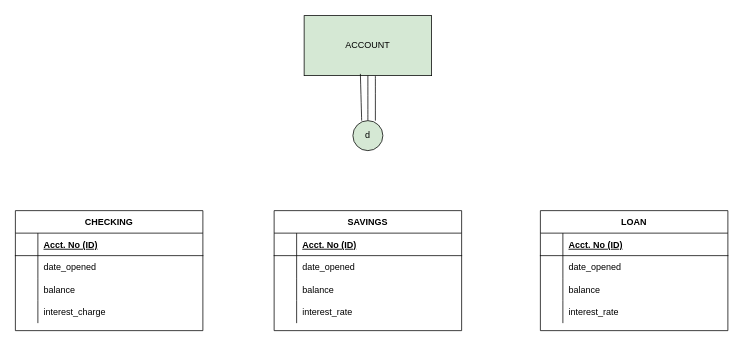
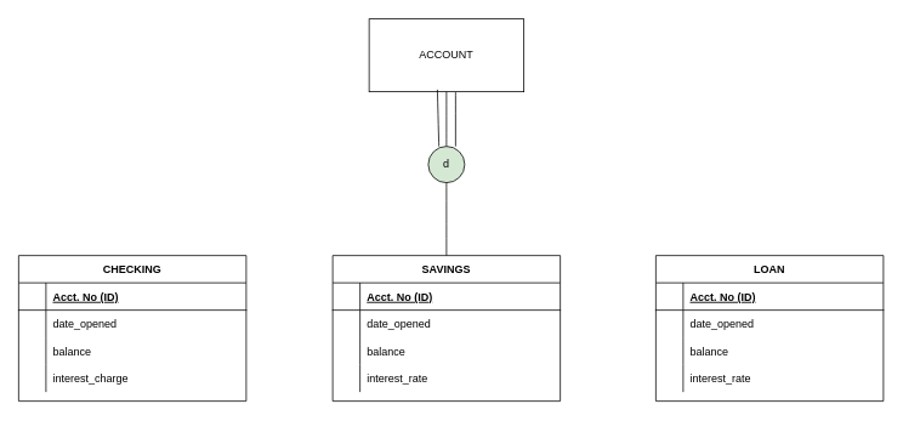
  <mxCell id="0" />
  <mxCell id="1" parent="0" />
  <mxCell id="2" value="CHECKING" style="shape=table;startSize=30;container=1;collapsible=1;childLayout=tableLayout;fixedRows=1;rowLines=0;fontStyle=1;align=center;resizeLast=1;" vertex="1" parent="1"><mxGeometry x="20" y="280" width="250" height="160" as="geometry" /></mxCell>
  <mxCell id="3" value="" style="shape=partialRectangle;collapsible=0;dropTarget=0;pointerEvents=0;fillColor=none;points=[[0,0.5],[1,0.5]];portConstraint=eastwest;top=0;left=0;right=0;bottom=1;" vertex="1" parent="2"><mxGeometry y="30" width="250" height="30" as="geometry" /></mxCell>
  <mxCell id="4" value="" style="shape=partialRectangle;overflow=hidden;connectable=0;fillColor=none;top=0;left=0;bottom=0;right=0;fontStyle=1;" vertex="1" parent="3"><mxGeometry width="30" height="30" as="geometry"><mxRectangle width="30" height="30" as="alternateBounds" /></mxGeometry></mxCell>
  <mxCell id="5" value="Acct. No (ID)" style="shape=partialRectangle;overflow=hidden;connectable=0;fillColor=none;top=0;left=0;bottom=0;right=0;align=left;spacingLeft=6;fontStyle=5;" vertex="1" parent="3"><mxGeometry x="30" width="220" height="30" as="geometry"><mxRectangle width="220" height="30" as="alternateBounds" /></mxGeometry></mxCell>
  <mxCell id="6" value="" style="shape=partialRectangle;collapsible=0;dropTarget=0;pointerEvents=0;fillColor=none;points=[[0,0.5],[1,0.5]];portConstraint=eastwest;top=0;left=0;right=0;bottom=0;" vertex="1" parent="2"><mxGeometry y="60" width="250" height="30" as="geometry" /></mxCell>
  <mxCell id="7" value="" style="shape=partialRectangle;overflow=hidden;connectable=0;fillColor=none;top=0;left=0;bottom=0;right=0;" vertex="1" parent="6"><mxGeometry width="30" height="30" as="geometry"><mxRectangle width="30" height="30" as="alternateBounds" /></mxGeometry></mxCell>
  <mxCell id="8" value="date_opened" style="shape=partialRectangle;overflow=hidden;connectable=0;fillColor=none;top=0;left=0;bottom=0;right=0;align=left;spacingLeft=6;" vertex="1" parent="6"><mxGeometry x="30" width="220" height="30" as="geometry"><mxRectangle width="220" height="30" as="alternateBounds" /></mxGeometry></mxCell>
  <mxCell id="9" value="" style="shape=partialRectangle;collapsible=0;dropTarget=0;pointerEvents=0;fillColor=none;points=[[0,0.5],[1,0.5]];portConstraint=eastwest;top=0;left=0;right=0;bottom=0;" vertex="1" parent="2"><mxGeometry y="90" width="250" height="30" as="geometry" /></mxCell>
  <mxCell id="10" value="" style="shape=partialRectangle;overflow=hidden;connectable=0;fillColor=none;top=0;left=0;bottom=0;right=0;" vertex="1" parent="9"><mxGeometry width="30" height="30" as="geometry"><mxRectangle width="30" height="30" as="alternateBounds" /></mxGeometry></mxCell>
  <mxCell id="11" value="balance" style="shape=partialRectangle;overflow=hidden;connectable=0;fillColor=none;top=0;left=0;bottom=0;right=0;align=left;spacingLeft=6;" vertex="1" parent="9"><mxGeometry x="30" width="220" height="30" as="geometry"><mxRectangle width="220" height="30" as="alternateBounds" /></mxGeometry></mxCell>
  <mxCell id="12" value="" style="shape=partialRectangle;collapsible=0;dropTarget=0;pointerEvents=0;fillColor=none;points=[[0,0.5],[1,0.5]];portConstraint=eastwest;top=0;left=0;right=0;bottom=0;" vertex="1" parent="2"><mxGeometry y="120" width="250" height="30" as="geometry" /></mxCell>
  <mxCell id="13" value="" style="shape=partialRectangle;overflow=hidden;connectable=0;fillColor=none;top=0;left=0;bottom=0;right=0;" vertex="1" parent="12"><mxGeometry width="30" height="30" as="geometry"><mxRectangle width="30" height="30" as="alternateBounds" /></mxGeometry></mxCell>
  <mxCell id="14" value="interest_charge    " style="shape=partialRectangle;overflow=hidden;connectable=0;fillColor=none;top=0;left=0;bottom=0;right=0;align=left;spacingLeft=6;" vertex="1" parent="12"><mxGeometry x="30" width="220" height="30" as="geometry"><mxRectangle width="220" height="30" as="alternateBounds" /></mxGeometry></mxCell>
  <mxCell id="15" value="SAVINGS" style="shape=table;startSize=30;container=1;collapsible=1;childLayout=tableLayout;fixedRows=1;rowLines=0;fontStyle=1;align=center;resizeLast=1;" vertex="1" parent="1"><mxGeometry x="365" y="280" width="250" height="160" as="geometry" /></mxCell>
  <mxCell id="16" value="" style="shape=partialRectangle;collapsible=0;dropTarget=0;pointerEvents=0;fillColor=none;points=[[0,0.5],[1,0.5]];portConstraint=eastwest;top=0;left=0;right=0;bottom=1;" vertex="1" parent="15"><mxGeometry y="30" width="250" height="30" as="geometry" /></mxCell>
  <mxCell id="17" value="" style="shape=partialRectangle;overflow=hidden;connectable=0;fillColor=none;top=0;left=0;bottom=0;right=0;fontStyle=1;" vertex="1" parent="16"><mxGeometry width="30" height="30" as="geometry"><mxRectangle width="30" height="30" as="alternateBounds" /></mxGeometry></mxCell>
  <mxCell id="18" value="Acct. No (ID)" style="shape=partialRectangle;overflow=hidden;connectable=0;fillColor=none;top=0;left=0;bottom=0;right=0;align=left;spacingLeft=6;fontStyle=5;" vertex="1" parent="16"><mxGeometry x="30" width="220" height="30" as="geometry"><mxRectangle width="220" height="30" as="alternateBounds" /></mxGeometry></mxCell>
  <mxCell id="19" value="" style="shape=partialRectangle;collapsible=0;dropTarget=0;pointerEvents=0;fillColor=none;points=[[0,0.5],[1,0.5]];portConstraint=eastwest;top=0;left=0;right=0;bottom=0;" vertex="1" parent="15"><mxGeometry y="60" width="250" height="30" as="geometry" /></mxCell>
  <mxCell id="20" value="" style="shape=partialRectangle;overflow=hidden;connectable=0;fillColor=none;top=0;left=0;bottom=0;right=0;" vertex="1" parent="19"><mxGeometry width="30" height="30" as="geometry"><mxRectangle width="30" height="30" as="alternateBounds" /></mxGeometry></mxCell>
  <mxCell id="21" value="date_opened" style="shape=partialRectangle;overflow=hidden;connectable=0;fillColor=none;top=0;left=0;bottom=0;right=0;align=left;spacingLeft=6;" vertex="1" parent="19"><mxGeometry x="30" width="220" height="30" as="geometry"><mxRectangle width="220" height="30" as="alternateBounds" /></mxGeometry></mxCell>
  <mxCell id="22" value="" style="shape=partialRectangle;collapsible=0;dropTarget=0;pointerEvents=0;fillColor=none;points=[[0,0.5],[1,0.5]];portConstraint=eastwest;top=0;left=0;right=0;bottom=0;" vertex="1" parent="15"><mxGeometry y="90" width="250" height="30" as="geometry" /></mxCell>
  <mxCell id="23" value="" style="shape=partialRectangle;overflow=hidden;connectable=0;fillColor=none;top=0;left=0;bottom=0;right=0;" vertex="1" parent="22"><mxGeometry width="30" height="30" as="geometry"><mxRectangle width="30" height="30" as="alternateBounds" /></mxGeometry></mxCell>
  <mxCell id="24" value="balance" style="shape=partialRectangle;overflow=hidden;connectable=0;fillColor=none;top=0;left=0;bottom=0;right=0;align=left;spacingLeft=6;" vertex="1" parent="22"><mxGeometry x="30" width="220" height="30" as="geometry"><mxRectangle width="220" height="30" as="alternateBounds" /></mxGeometry></mxCell>
  <mxCell id="25" value="" style="shape=partialRectangle;collapsible=0;dropTarget=0;pointerEvents=0;fillColor=none;points=[[0,0.5],[1,0.5]];portConstraint=eastwest;top=0;left=0;right=0;bottom=0;" vertex="1" parent="15"><mxGeometry y="120" width="250" height="30" as="geometry" /></mxCell>
  <mxCell id="26" value="" style="shape=partialRectangle;overflow=hidden;connectable=0;fillColor=none;top=0;left=0;bottom=0;right=0;" vertex="1" parent="25"><mxGeometry width="30" height="30" as="geometry"><mxRectangle width="30" height="30" as="alternateBounds" /></mxGeometry></mxCell>
  <mxCell id="27" value="interest_rate" style="shape=partialRectangle;overflow=hidden;connectable=0;fillColor=none;top=0;left=0;bottom=0;right=0;align=left;spacingLeft=6;" vertex="1" parent="25"><mxGeometry x="30" width="220" height="30" as="geometry"><mxRectangle width="220" height="30" as="alternateBounds" /></mxGeometry></mxCell>
  <mxCell id="28" value="LOAN" style="shape=table;startSize=30;container=1;collapsible=1;childLayout=tableLayout;fixedRows=1;rowLines=0;fontStyle=1;align=center;resizeLast=1;" vertex="1" parent="1"><mxGeometry x="720" y="280" width="250" height="160" as="geometry" /></mxCell>
  <mxCell id="29" value="" style="shape=partialRectangle;collapsible=0;dropTarget=0;pointerEvents=0;fillColor=none;points=[[0,0.5],[1,0.5]];portConstraint=eastwest;top=0;left=0;right=0;bottom=1;" vertex="1" parent="28"><mxGeometry y="30" width="250" height="30" as="geometry" /></mxCell>
  <mxCell id="30" value="" style="shape=partialRectangle;overflow=hidden;connectable=0;fillColor=none;top=0;left=0;bottom=0;right=0;fontStyle=1;" vertex="1" parent="29"><mxGeometry width="30" height="30" as="geometry"><mxRectangle width="30" height="30" as="alternateBounds" /></mxGeometry></mxCell>
  <mxCell id="31" value="Acct. No (ID)" style="shape=partialRectangle;overflow=hidden;connectable=0;fillColor=none;top=0;left=0;bottom=0;right=0;align=left;spacingLeft=6;fontStyle=5;" vertex="1" parent="29"><mxGeometry x="30" width="220" height="30" as="geometry"><mxRectangle width="220" height="30" as="alternateBounds" /></mxGeometry></mxCell>
  <mxCell id="32" value="" style="shape=partialRectangle;collapsible=0;dropTarget=0;pointerEvents=0;fillColor=none;points=[[0,0.5],[1,0.5]];portConstraint=eastwest;top=0;left=0;right=0;bottom=0;" vertex="1" parent="28"><mxGeometry y="60" width="250" height="30" as="geometry" /></mxCell>
  <mxCell id="33" value="" style="shape=partialRectangle;overflow=hidden;connectable=0;fillColor=none;top=0;left=0;bottom=0;right=0;" vertex="1" parent="32"><mxGeometry width="30" height="30" as="geometry"><mxRectangle width="30" height="30" as="alternateBounds" /></mxGeometry></mxCell>
  <mxCell id="34" value="date_opened" style="shape=partialRectangle;overflow=hidden;connectable=0;fillColor=none;top=0;left=0;bottom=0;right=0;align=left;spacingLeft=6;" vertex="1" parent="32"><mxGeometry x="30" width="220" height="30" as="geometry"><mxRectangle width="220" height="30" as="alternateBounds" /></mxGeometry></mxCell>
  <mxCell id="35" value="" style="shape=partialRectangle;collapsible=0;dropTarget=0;pointerEvents=0;fillColor=none;points=[[0,0.5],[1,0.5]];portConstraint=eastwest;top=0;left=0;right=0;bottom=0;" vertex="1" parent="28"><mxGeometry y="90" width="250" height="30" as="geometry" /></mxCell>
  <mxCell id="36" value="" style="shape=partialRectangle;overflow=hidden;connectable=0;fillColor=none;top=0;left=0;bottom=0;right=0;" vertex="1" parent="35"><mxGeometry width="30" height="30" as="geometry"><mxRectangle width="30" height="30" as="alternateBounds" /></mxGeometry></mxCell>
  <mxCell id="37" value="balance" style="shape=partialRectangle;overflow=hidden;connectable=0;fillColor=none;top=0;left=0;bottom=0;right=0;align=left;spacingLeft=6;" vertex="1" parent="35"><mxGeometry x="30" width="220" height="30" as="geometry"><mxRectangle width="220" height="30" as="alternateBounds" /></mxGeometry></mxCell>
  <mxCell id="38" value="" style="shape=partialRectangle;collapsible=0;dropTarget=0;pointerEvents=0;fillColor=none;points=[[0,0.5],[1,0.5]];portConstraint=eastwest;top=0;left=0;right=0;bottom=0;" vertex="1" parent="28"><mxGeometry y="120" width="250" height="30" as="geometry" /></mxCell>
  <mxCell id="39" value="" style="shape=partialRectangle;overflow=hidden;connectable=0;fillColor=none;top=0;left=0;bottom=0;right=0;" vertex="1" parent="38"><mxGeometry width="30" height="30" as="geometry"><mxRectangle width="30" height="30" as="alternateBounds" /></mxGeometry></mxCell>
  <mxCell id="40" value="interest_rate" style="shape=partialRectangle;overflow=hidden;connectable=0;fillColor=none;top=0;left=0;bottom=0;right=0;align=left;spacingLeft=6;" vertex="1" parent="38"><mxGeometry x="30" width="220" height="30" as="geometry"><mxRectangle width="220" height="30" as="alternateBounds" /></mxGeometry></mxCell>
  <mxCell id="41" style="edgeStyle=none;curved=1;rounded=0;orthogonalLoop=1;jettySize=auto;html=1;fontSize=12;startSize=8;endSize=8;endArrow=none;startFill=0;" edge="1" parent="1"><mxGeometry relative="1" as="geometry"><mxPoint x="500" y="100" as="sourcePoint" /><mxPoint x="500" y="160" as="targetPoint" /></mxGeometry></mxCell>
- <mxCell id="42" value="ACCOUNT" style="whiteSpace=wrap;html=1;align=center;fillColor=#d5e8d4;" vertex="1" parent="1"><mxGeometry x="405" y="20" width="170" height="80" as="geometry" /></mxCell>
+ <mxCell id="42" value="ACCOUNT" style="whiteSpace=wrap;html=1;align=center;" vertex="1" parent="1"><mxGeometry x="405" y="20" width="170" height="80" as="geometry" /></mxCell>
  <mxCell id="43" style="edgeStyle=none;curved=1;rounded=0;orthogonalLoop=1;jettySize=auto;html=1;fontSize=12;startSize=8;endSize=8;endArrow=none;startFill=0;" edge="1" parent="1" source="44" target="42"><mxGeometry relative="1" as="geometry" /></mxCell>
  <mxCell id="44" value="d" style="ellipse;whiteSpace=wrap;html=1;aspect=fixed;fillColor=#d5e8d4;" vertex="1" parent="1"><mxGeometry x="470" y="160" width="40" height="40" as="geometry" /></mxCell>
+ <mxCell id="45" style="edgeStyle=none;curved=1;rounded=0;orthogonalLoop=1;jettySize=auto;html=1;fontSize=12;startSize=8;endSize=8;endArrow=none;endFill=1;startFill=0;" edge="1" parent="1" source="44" target="15"><mxGeometry relative="1" as="geometry" /></mxCell>
  <mxCell id="46" value="" style="endArrow=none;html=1;rounded=0;fontSize=12;startSize=8;endSize=8;curved=1;entryX=0.431;entryY=0.971;entryDx=0;entryDy=0;entryPerimeter=0;exitX=0.25;exitY=0;exitDx=0;exitDy=0;exitPerimeter=0;" edge="1" parent="1"><mxGeometry width="50" height="50" relative="1" as="geometry"><mxPoint x="481.73" y="160" as="sourcePoint" /><mxPoint x="480" y="97.68" as="targetPoint" /></mxGeometry></mxCell>
